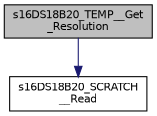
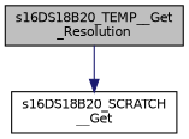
  digraph {
    rankdir=TB
    node [color=black fontname=Helvetica fontsize=10 shape=record style=filled]
    n1 [fillcolor=grey75 fontcolor=black height=0.2 label="s16DS18B20_TEMP__Get\l_Resolution" width=0.4]
-   n2 [fillcolor=white height=0.2 label="s16DS18B20_SCRATCH\l__Read" width=0.4]
+   n2 [fillcolor=white height=0.2 label="s16DS18B20_SCRATCH\l__Get" width=0.4]
    n1 -> n2 [color=midnightblue fontname=Helvetica fontsize=10 labelfontname=Helvetica labelfontsize=10 style=solid]
  }
